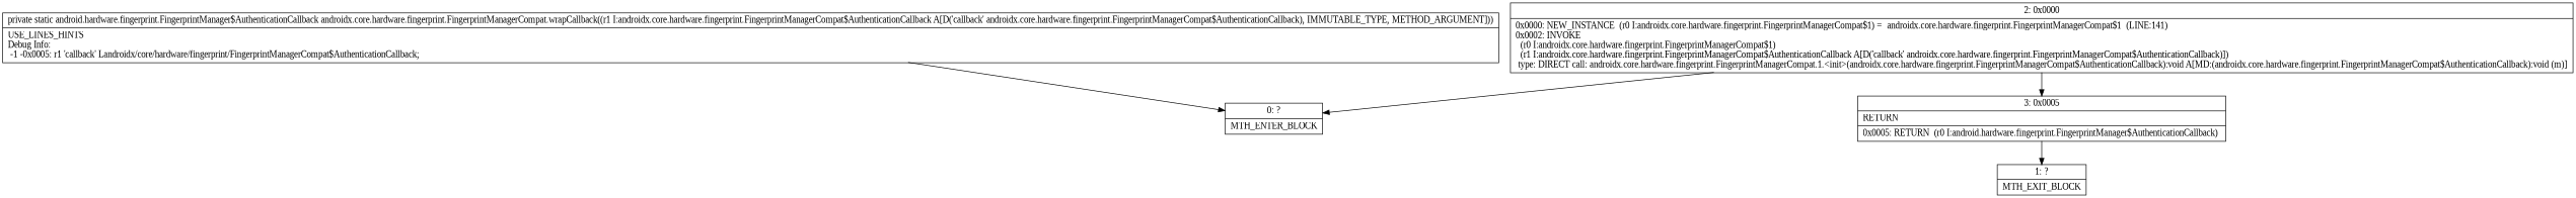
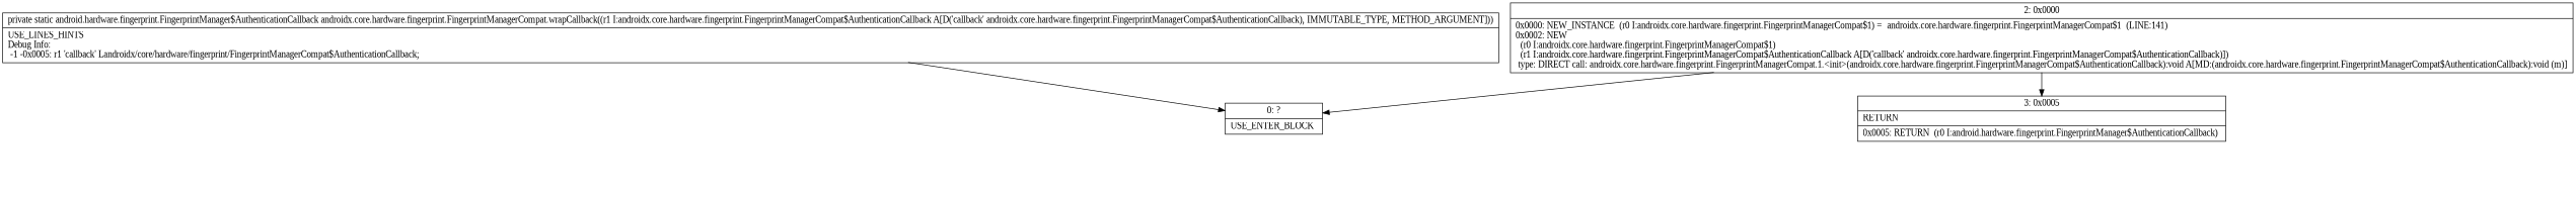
  digraph {
    fontname="Liberation Serif"
    node [fontname="Liberation Serif" shape=record]
    edge [fontname="Liberation Serif"]
-   n1 [label="{0\:\ ?|MTH_ENTER_BLOCK\l}"]
-   n2 [label="{2\:\ 0x0000|0x0000: NEW_INSTANCE  (r0 I:androidx.core.hardware.fingerprint.FingerprintManagerCompat$1) =  androidx.core.hardware.fingerprint.FingerprintManagerCompat$1  (LINE:141)\l0x0002: INVOKE  \l  (r0 I:androidx.core.hardware.fingerprint.FingerprintManagerCompat$1)\l  (r1 I:androidx.core.hardware.fingerprint.FingerprintManagerCompat$AuthenticationCallback A[D('callback' androidx.core.hardware.fingerprint.FingerprintManagerCompat$AuthenticationCallback)])\l type: DIRECT call: androidx.core.hardware.fingerprint.FingerprintManagerCompat.1.\<init\>(androidx.core.hardware.fingerprint.FingerprintManagerCompat$AuthenticationCallback):void A[MD:(androidx.core.hardware.fingerprint.FingerprintManagerCompat$AuthenticationCallback):void (m)]\l}"]
+   n1 [label="{0\:\ ?|USE_ENTER_BLOCK\l}"]
+   n2 [label="{2\:\ 0x0000|0x0000: NEW_INSTANCE  (r0 I:androidx.core.hardware.fingerprint.FingerprintManagerCompat$1) =  androidx.core.hardware.fingerprint.FingerprintManagerCompat$1  (LINE:141)\l0x0002: NEW  \l  (r0 I:androidx.core.hardware.fingerprint.FingerprintManagerCompat$1)\l  (r1 I:androidx.core.hardware.fingerprint.FingerprintManagerCompat$AuthenticationCallback A[D('callback' androidx.core.hardware.fingerprint.FingerprintManagerCompat$AuthenticationCallback)])\l type: DIRECT call: androidx.core.hardware.fingerprint.FingerprintManagerCompat.1.\<init\>(androidx.core.hardware.fingerprint.FingerprintManagerCompat$AuthenticationCallback):void A[MD:(androidx.core.hardware.fingerprint.FingerprintManagerCompat$AuthenticationCallback):void (m)]\l}"]
    n3 [label="{3\:\ 0x0005|RETURN\l|0x0005: RETURN  (r0 I:android.hardware.fingerprint.FingerprintManager$AuthenticationCallback) \l}"]
-   n4 [label="{1\:\ ?|MTH_EXIT_BLOCK\l}"]
    n5 [label="{private static android.hardware.fingerprint.FingerprintManager$AuthenticationCallback androidx.core.hardware.fingerprint.FingerprintManagerCompat.wrapCallback((r1 I:androidx.core.hardware.fingerprint.FingerprintManagerCompat$AuthenticationCallback A[D('callback' androidx.core.hardware.fingerprint.FingerprintManagerCompat$AuthenticationCallback), IMMUTABLE_TYPE, METHOD_ARGUMENT]))  | USE_LINES_HINTS\lDebug Info:\l  \-1 \-0x0005: r1 'callback' Landroidx\/core\/hardware\/fingerprint\/FingerprintManagerCompat$AuthenticationCallback;\l}"]
    n2 -> n1
    n2 -> n3
-   n3 -> n4
    n5 -> n1
  }
